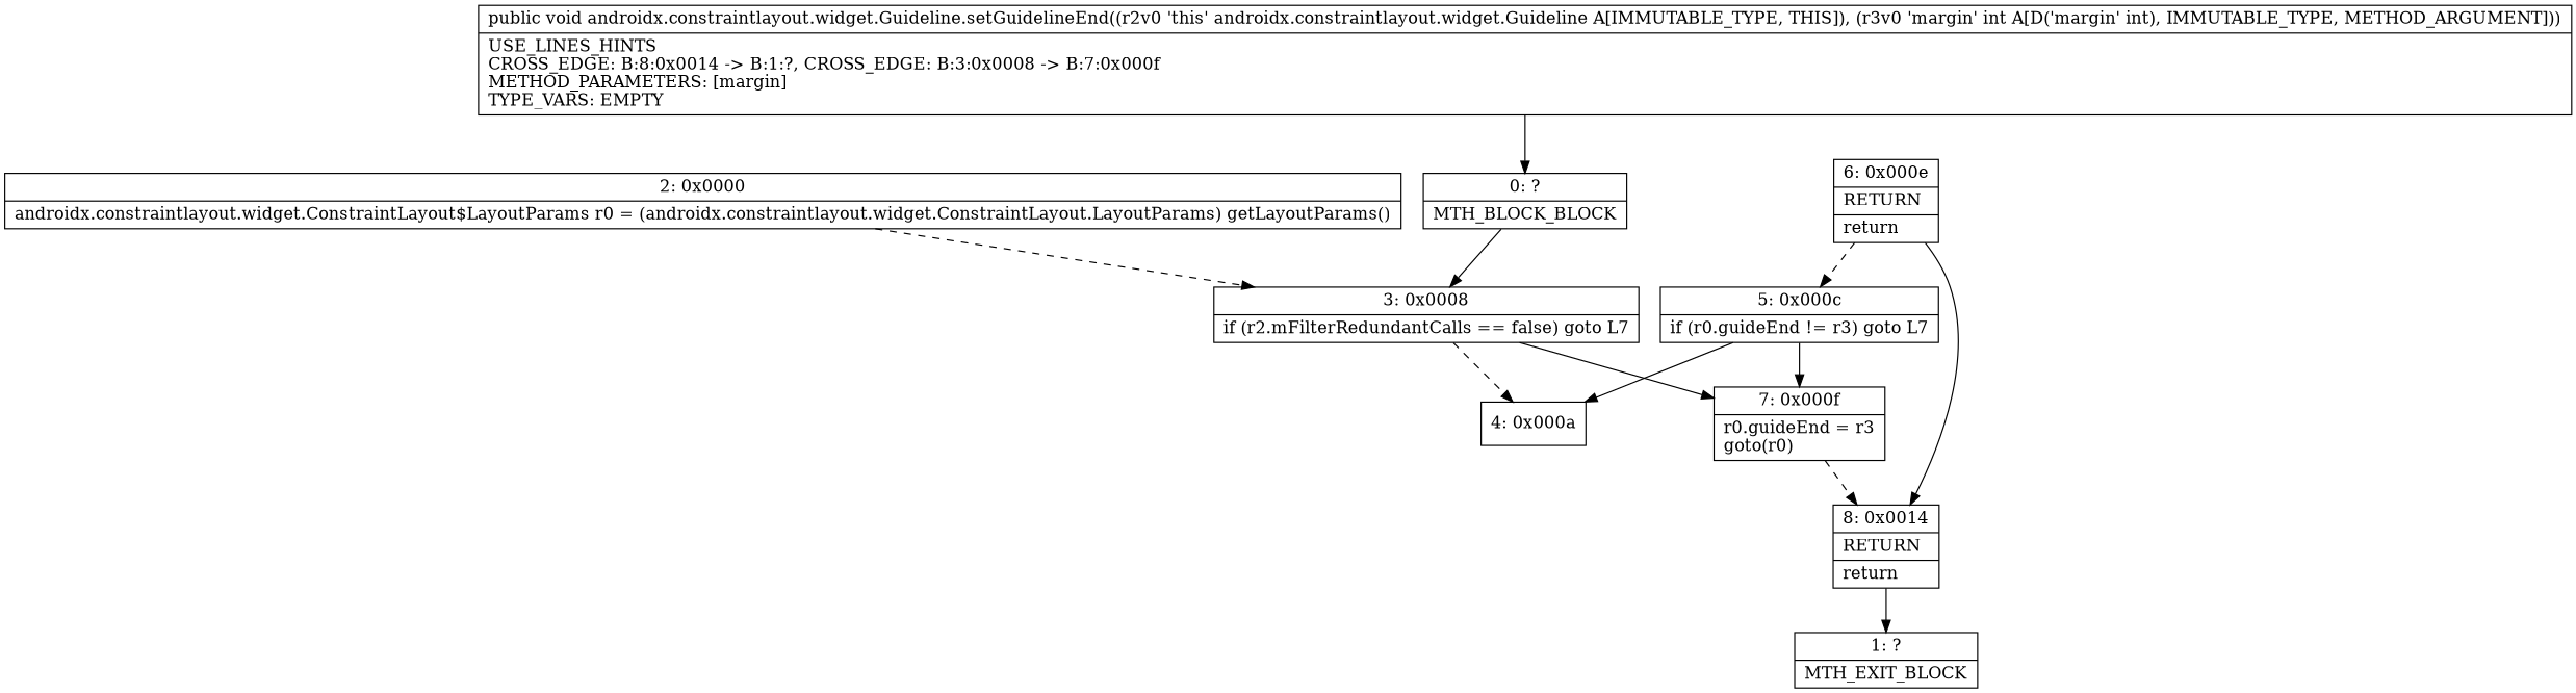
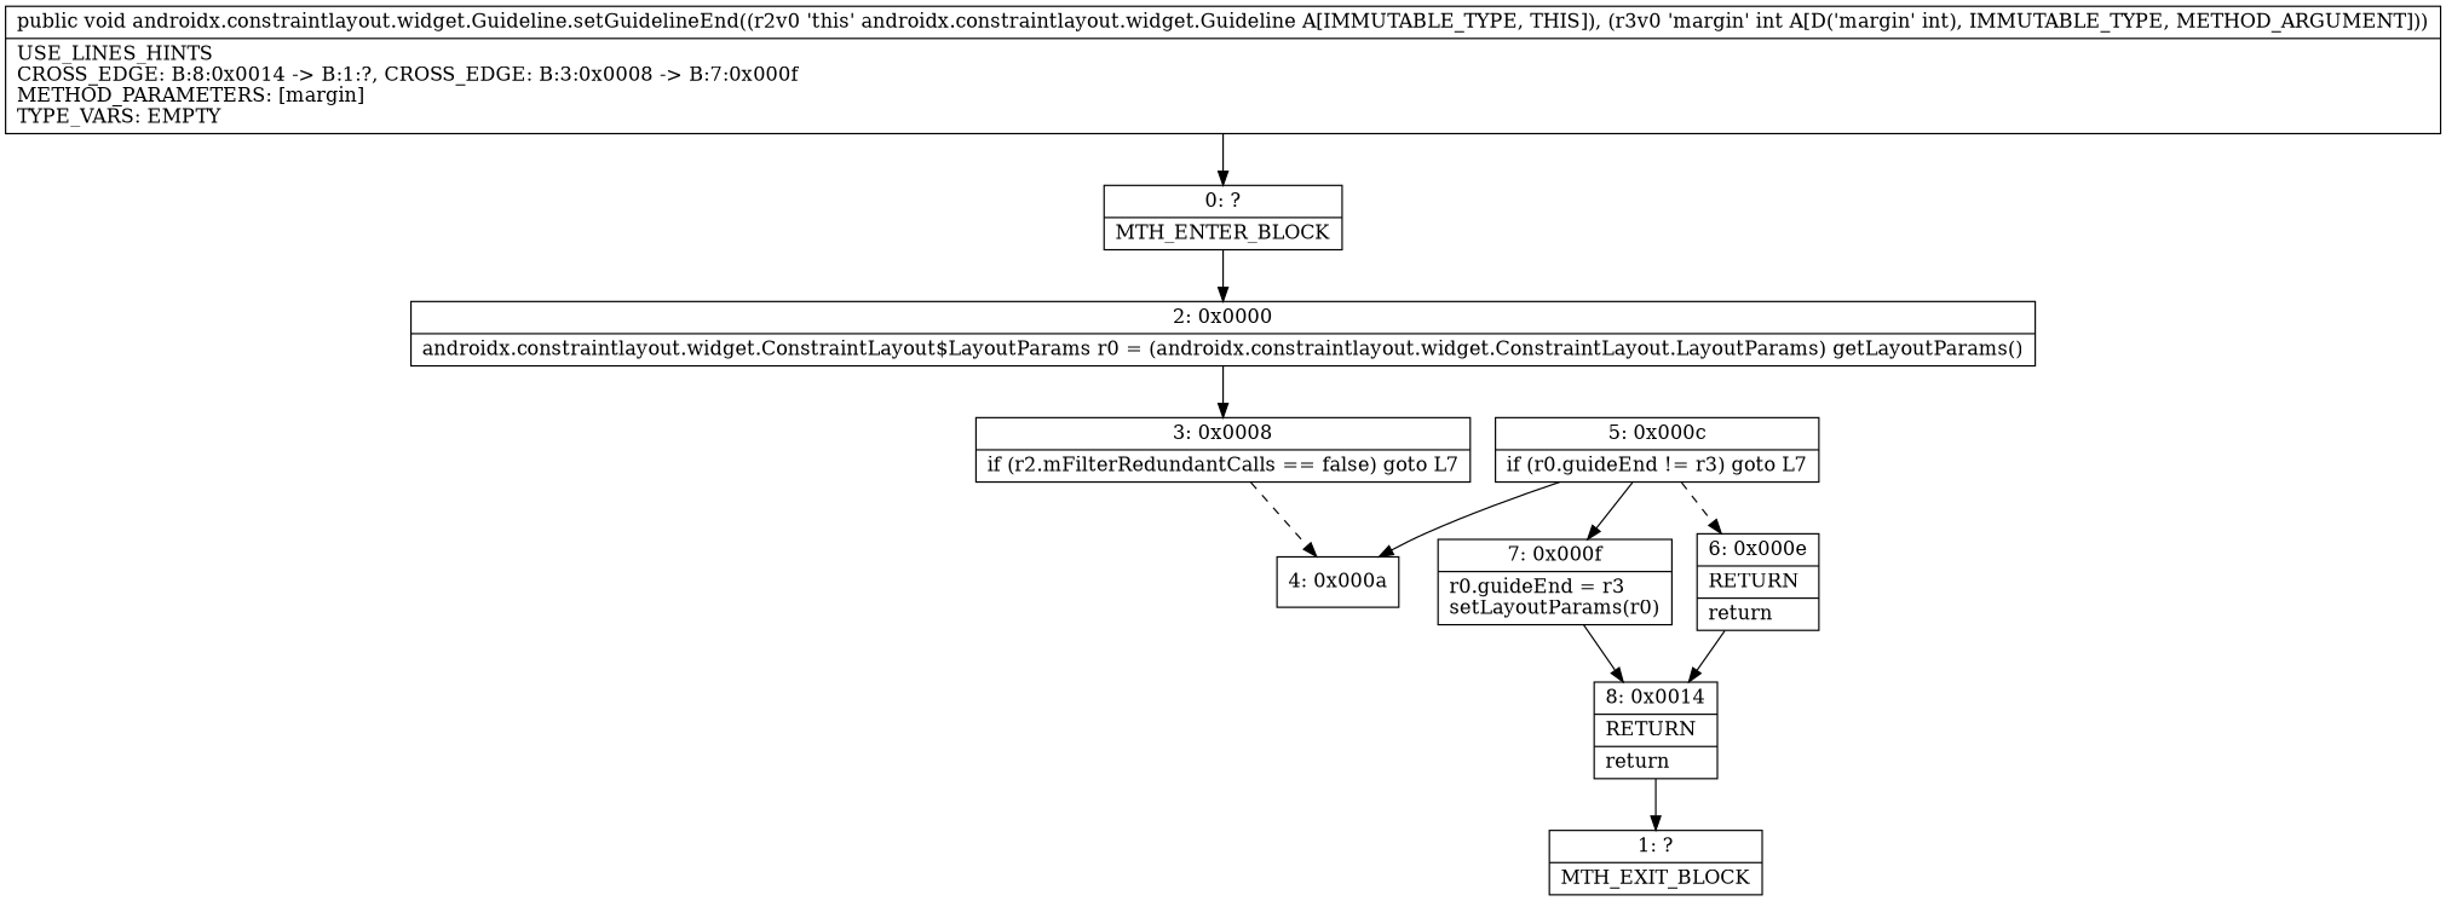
  digraph {
    node [shape=record]
-   n1 [label="{0\:\ ?|MTH_BLOCK_BLOCK\l}"]
+   n1 [label="{0\:\ ?|MTH_ENTER_BLOCK\l}"]
    n2 [label="{2\:\ 0x0000|androidx.constraintlayout.widget.ConstraintLayout$LayoutParams r0 = (androidx.constraintlayout.widget.ConstraintLayout.LayoutParams) getLayoutParams()\l}"]
    n3 [label="{3\:\ 0x0008|if (r2.mFilterRedundantCalls == false) goto L7\l}"]
    n4 [label="{4\:\ 0x000a}"]
-   n5 [label="{7\:\ 0x000f|r0.guideEnd = r3\lgoto(r0)\l}"]
+   n5 [label="{7\:\ 0x000f|r0.guideEnd = r3\lsetLayoutParams(r0)\l}"]
    n6 [label="{8\:\ 0x0014|RETURN\l|return\l}"]
    n7 [label="{5\:\ 0x000c|if (r0.guideEnd != r3) goto L7\l}"]
    n8 [label="{6\:\ 0x000e|RETURN\l|return\l}"]
    n9 [label="{1\:\ ?|MTH_EXIT_BLOCK\l}"]
    n10 [label="{public void androidx.constraintlayout.widget.Guideline.setGuidelineEnd((r2v0 'this' androidx.constraintlayout.widget.Guideline A[IMMUTABLE_TYPE, THIS]), (r3v0 'margin' int A[D('margin' int), IMMUTABLE_TYPE, METHOD_ARGUMENT]))  | USE_LINES_HINTS\lCROSS_EDGE: B:8:0x0014 \-\> B:1:?, CROSS_EDGE: B:3:0x0008 \-\> B:7:0x000f\lMETHOD_PARAMETERS: [margin]\lTYPE_VARS: EMPTY\l}"]
-   n1 -> n3
-   n2 -> n3 [style=dashed]
+   n1 -> n2
+   n2 -> n3
    n3 -> n4 [style=dashed]
-   n3 -> n5
-   n5 -> n6 [style=dashed]
+   n5 -> n6
    n6 -> n9
    n7 -> n4
    n7 -> n5
-   n8 -> n7 [style=dashed]
+   n7 -> n8 [style=dashed]
    n8 -> n6
    n10 -> n1
  }
